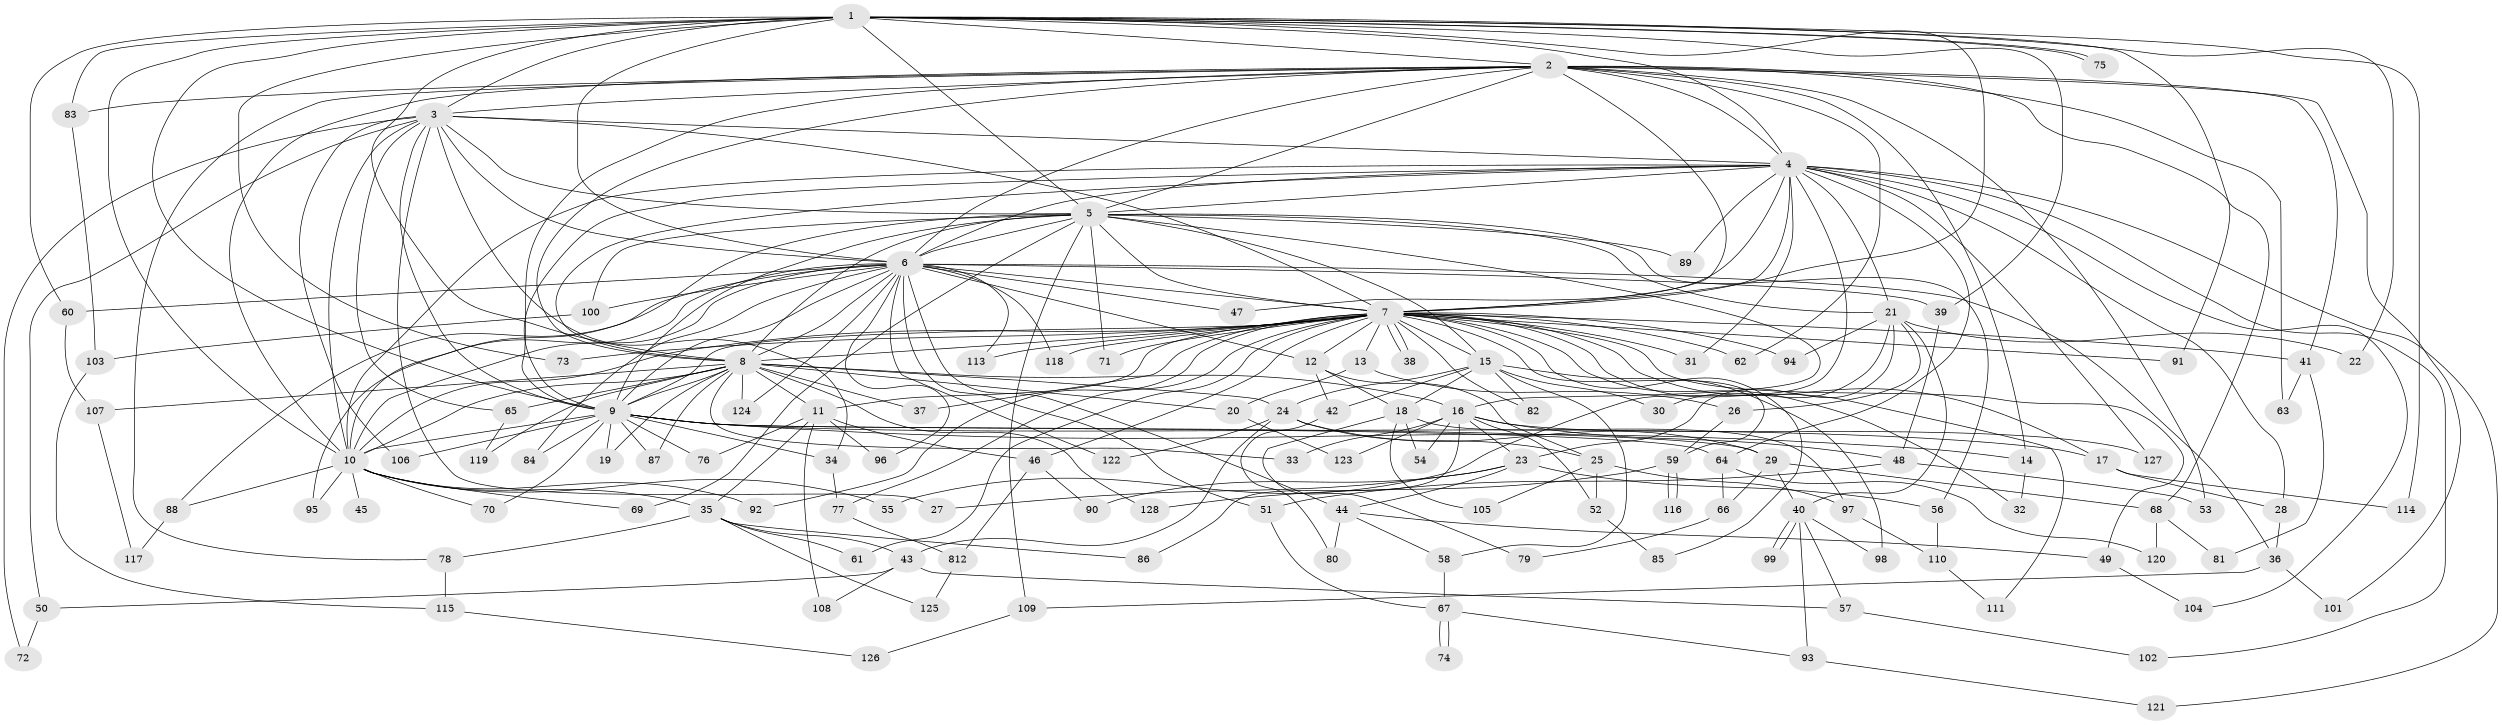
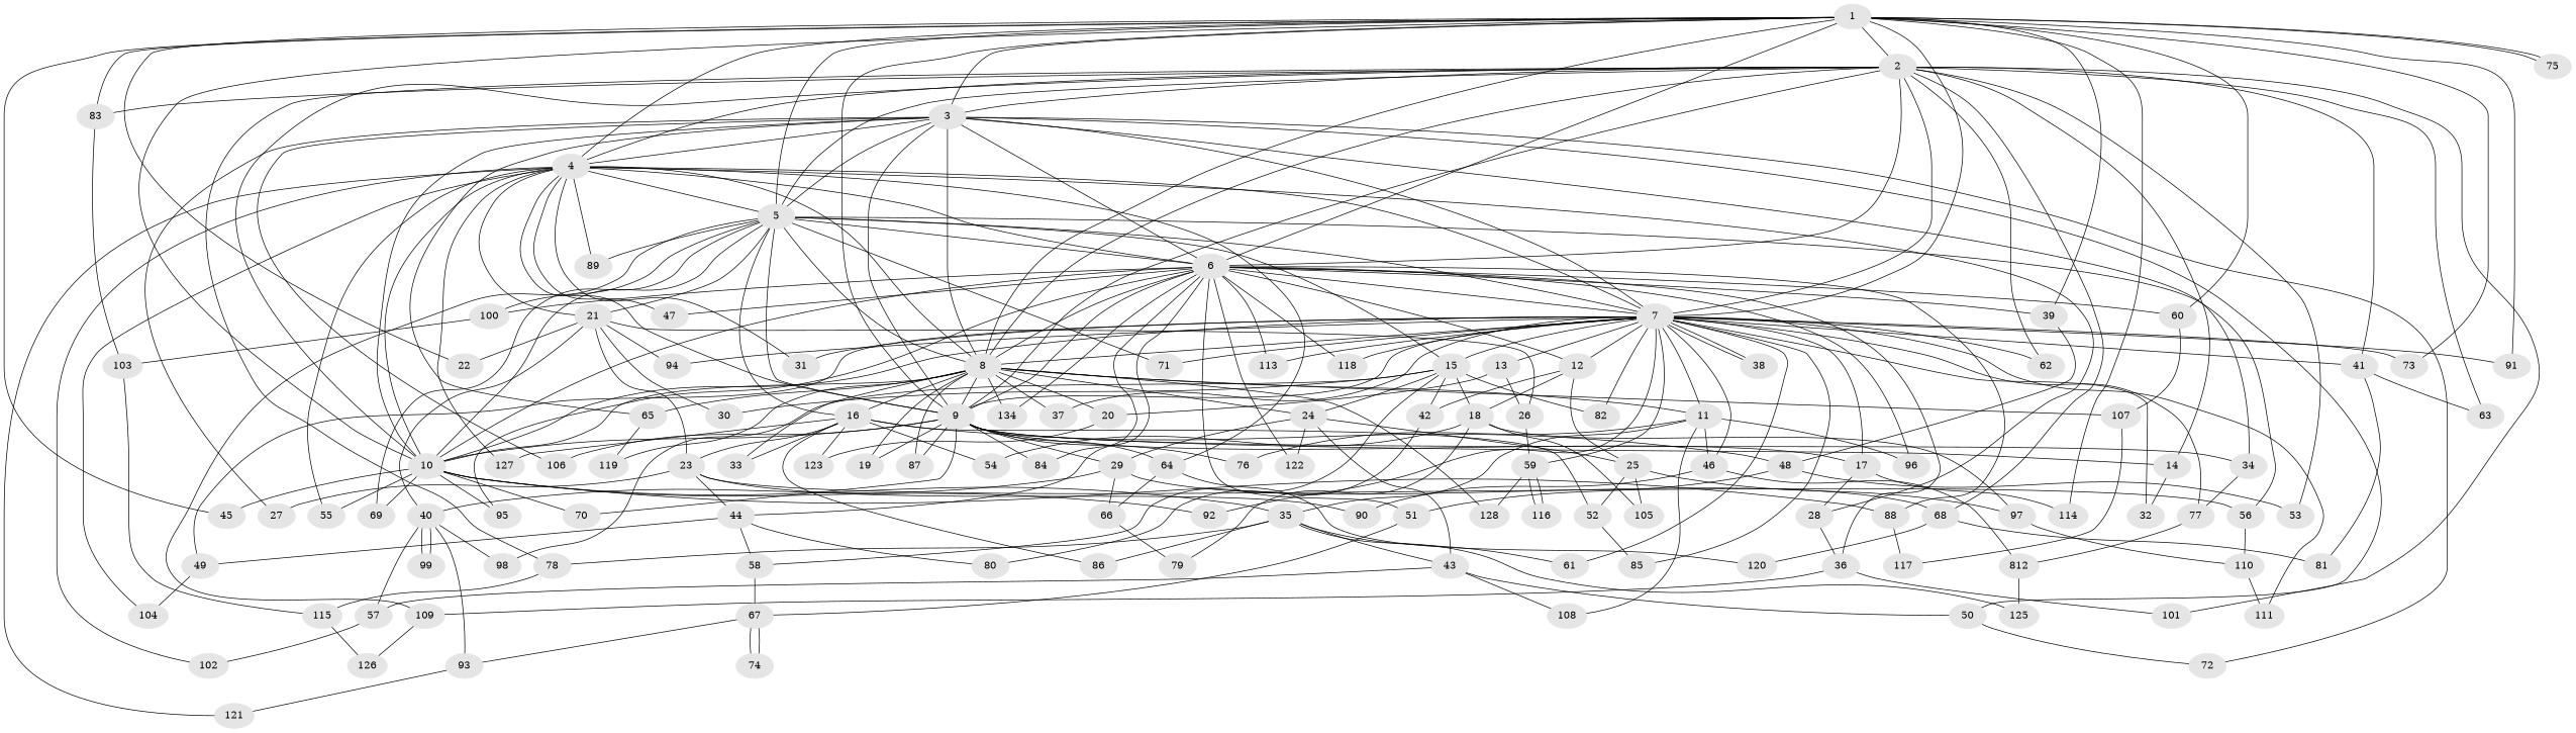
  graph {
    node [color=gray90 style=filled]
    1
    2
    3
    4
    5
    6
    7
    8
    9
    10
    22
    39
    45
    60
    73
    75
    83
    91
    114
    14
    41
    53
    62
    63
    68
    78
    101
    27
    34
    50
    65
    72
    106
    21
    28
    31
    47
    55
    64
    89
    102
    104
    121
    127
    15
    16
    56
    69
    71
    100
    109
    12
    36
    44
    51
    84
    88
    95
    96
    113
    118
    122
-   124
+   124 [label=134]
    13
    11
    17
    32
    37
    38
    46
    49
    59
    61
    77
    82
    85
    92
    94
    111
    19
    20
    24
    33
    87
    107
    119
    128
    29
    70
    76
    35
    48
    103
    81
    120
    115
    26
    30
    23
    40
    66
    18
    42
    58
    98
    52
    54
    86
    123
    110
    126
    25
    80
    67
    117
    108
    90
    n118 [label=812]
    116
    43
    125
    79
    97
    105
    57
    93
    99
    74
    1 -- 2
    1 -- 3
    1 -- 4
    1 -- 5
    1 -- 6
    1 -- 7
    1 -- 8
    1 -- 9
    1 -- 10
    1 -- 22
    1 -- 39
+   1 -- 45
    1 -- 60
    1 -- 73
    1 -- 75
    1 -- 75
    1 -- 83
    1 -- 91
    1 -- 114
    2 -- 3
    2 -- 4
    2 -- 5
    2 -- 6
    2 -- 7
    2 -- 8
    2 -- 9
    2 -- 10
    2 -- 83
    2 -- 14
    2 -- 41
    2 -- 53
    2 -- 62
    2 -- 63
    2 -- 68
    2 -- 78
    2 -- 101
    3 -- 4
    3 -- 5
    3 -- 6
    3 -- 7
+   3 -- 8
    3 -- 9
    3 -- 10
    3 -- 27
    3 -- 34
    3 -- 50
    3 -- 65
    3 -- 72
    3 -- 106
    4 -- 5
    4 -- 6
    4 -- 7
    4 -- 8
    4 -- 9
    4 -- 10
    4 -- 21
    4 -- 28
    4 -- 31
    4 -- 47
    4 -- 55
    4 -- 64
    4 -- 89
    4 -- 102
    4 -- 104
    4 -- 121
    4 -- 127
    5 -- 6
    5 -- 7
    5 -- 8
    5 -- 9
    5 -- 10
    5 -- 21
    5 -- 89
    5 -- 15
    5 -- 16
    5 -- 56
    5 -- 69
    5 -- 71
    5 -- 100
    5 -- 109
    6 -- 7
    6 -- 8
    6 -- 9
    6 -- 10
    6 -- 39
    6 -- 60
    6 -- 47
    6 -- 100
    6 -- 12
    6 -- 36
    6 -- 44
    6 -- 51
    6 -- 84
    6 -- 88
    6 -- 95
    6 -- 96
    6 -- 113
    6 -- 118
    6 -- 122
    6 -- 124
    7 -- 8
    7 -- 9
    7 -- 10
    7 -- 73
    7 -- 91
    7 -- 41
    7 -- 62
    7 -- 31
    7 -- 15
    7 -- 71
    7 -- 12
    7 -- 113
    7 -- 118
    7 -- 13
    7 -- 11
    7 -- 17
    7 -- 32
    7 -- 37
    7 -- 38
    7 -- 38
    7 -- 46
    7 -- 49
    7 -- 59
    7 -- 61
    7 -- 77
    7 -- 82
    7 -- 85
    7 -- 92
    7 -- 94
    7 -- 111
    8 -- 9
    8 -- 10
    8 -- 65
    8 -- 16
    8 -- 124
    8 -- 11
    8 -- 37
    8 -- 19
    8 -- 20
    8 -- 24
    8 -- 33
    8 -- 87
    8 -- 107
    8 -- 119
    8 -- 128
    9 -- 10
    9 -- 14
    9 -- 34
    9 -- 106
    9 -- 64
    9 -- 84
    9 -- 17
    9 -- 19
    9 -- 87
    9 -- 29
    9 -- 70
    9 -- 76
    10 -- 45
    10 -- 55
    10 -- 69
    10 -- 88
    10 -- 95
    10 -- 92
    10 -- 70
    10 -- 35
    39 -- 48
    60 -- 107
    83 -- 103
    14 -- 32
    41 -- 63
    41 -- 81
    68 -- 81
    68 -- 120
    78 -- 115
    34 -- 77
    50 -- 72
    65 -- 119
    21 -- 22
    21 -- 94
    21 -- 26
    21 -- 30
    21 -- 23
    21 -- 40
    28 -- 36
    64 -- 120
    64 -- 66
    15 -- 82
    15 -- 24
    15 -- 30
    15 -- 18
    15 -- 42
    15 -- 58
    15 -- 98
    16 -- 127
    16 -- 33
    16 -- 48
    16 -- 23
    16 -- 52
    16 -- 54
    16 -- 86
    16 -- 123
    56 -- 110
    100 -- 103
    109 -- 126
    12 -- 18
    12 -- 42
    12 -- 25
    36 -- 101
    36 -- 109
    44 -- 49
    44 -- 58
    44 -- 80
    51 -- 67
    88 -- 117
    13 -- 20
    13 -- 26
    11 -- 96
    11 -- 46
    11 -- 76
    11 -- 35
    11 -- 108
    17 -- 114
    17 -- 28
    46 -- 90
    46 -- n118
    49 -- 104
    59 -- 128
    59 -- 116
    59 -- 116
    77 -- n118
    20 -- 123
    24 -- 122
    24 -- 29
    24 -- 25
    24 -- 43
    107 -- 117
    29 -- 68
    29 -- 40
    29 -- 66
    35 -- 78
    35 -- 61
    35 -- 86
    35 -- 43
    35 -- 125
    48 -- 53
    48 -- 51
    103 -- 115
    115 -- 126
    26 -- 59
    23 -- 27
    23 -- 56
    23 -- 44
    23 -- 90
    40 -- 98
    40 -- 57
    40 -- 93
    40 -- 99
    40 -- 99
    66 -- 79
    18 -- 54
    18 -- 79
    18 -- 97
    18 -- 105
    42 -- 80
    58 -- 67
    52 -- 85
    110 -- 111
    25 -- 52
    25 -- 97
    25 -- 105
    67 -- 93
    67 -- 74
    67 -- 74
    n118 -- 125
    43 -- 50
    43 -- 108
    43 -- 57
    97 -- 110
    57 -- 102
    93 -- 121
  }
